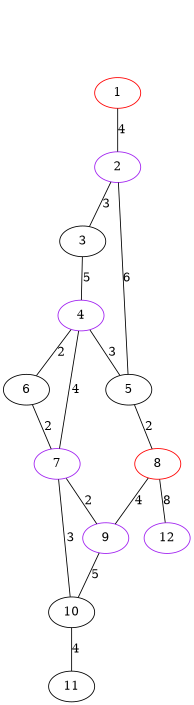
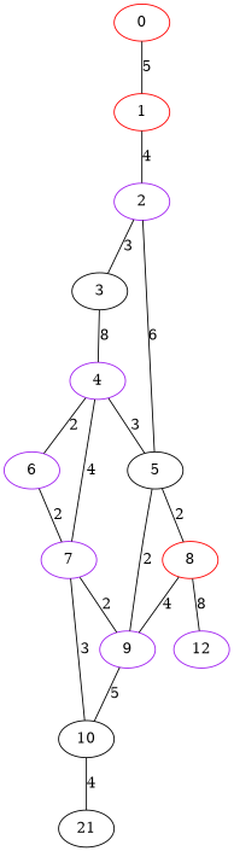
  graph {
    node [color=purple weight=1]
+   0 [color=red weight=2]
    1 [color=red]
    2
    3 [color=black]
    5 [color=black]
    4 [weight=2]
    8 [color=red]
    9
-   6 [color=black]
+   6
    7
    10 [color=black]
    12 [weight=4]
-   11 [color=black]
+   11 [color=black label=21]
+   0 -- 1 [label=5]
    1 -- 2 [label=4]
    2 -- 3 [label=3]
    2 -- 5 [label=6]
-   3 -- 4 [label=5]
+   3 -- 4 [label=8]
    5 -- 8 [label=2]
+   5 -- 9 [label=2]
    4 -- 5 [label=3]
    4 -- 6 [label=2]
    4 -- 7 [label=4]
    8 -- 9 [label=4]
    8 -- 12 [label=8]
    9 -- 10 [label=5]
    6 -- 7 [label=2]
    7 -- 9 [label=2]
    7 -- 10 [label=3]
    10 -- 11 [label=4]
  }
